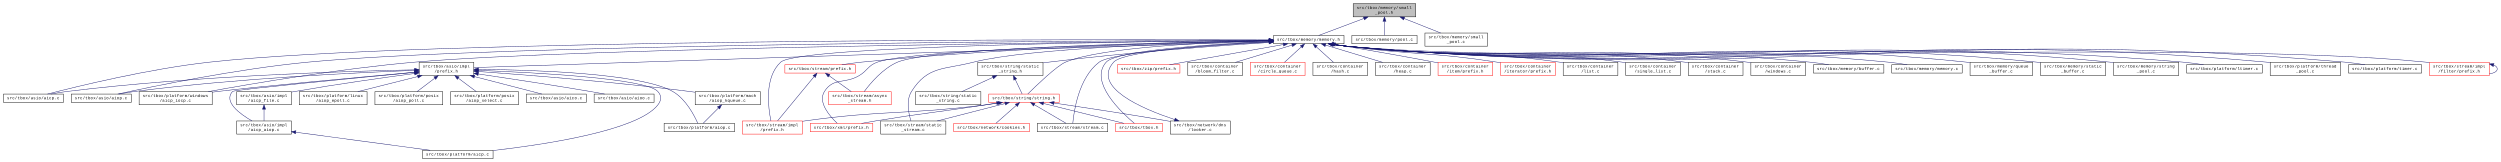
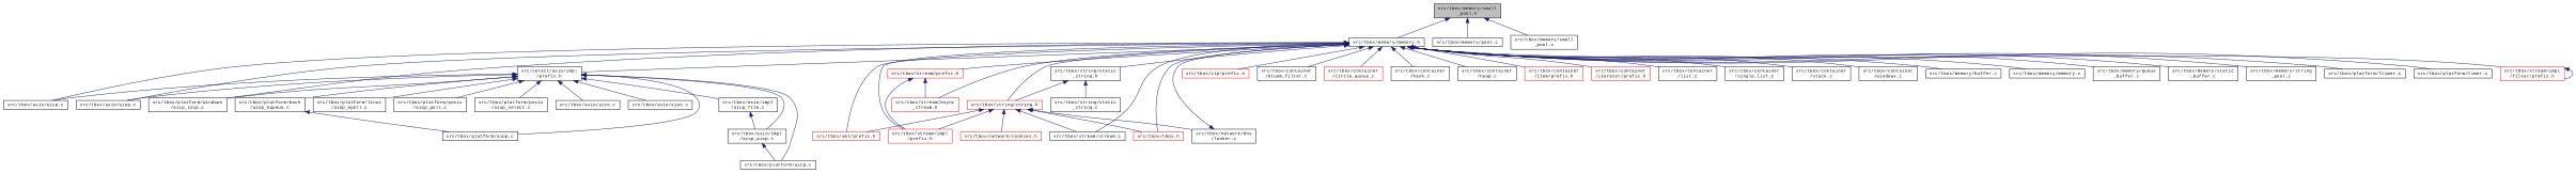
  digraph {
    node [color=black fillcolor=white fontname=CourierNew fontsize=10 shape=record style=filled]
    edge [color=midnightblue dir=back fontname=CourierNew fontsize=10 labelfontname=CourierNew labelfontsize=10 style=solid]
    n1 [fillcolor=grey75 fontcolor=black height=0.2 label="src/tbox/memory/small\l_pool.h" width=0.4]
    n2 [height=0.2 label="src/tbox/memory/memory.h" width=0.4]
    n3 [height=0.2 label="src/tbox/memory/pool.c" width=0.4]
    n4 [height=0.2 label="src/tbox/memory/small\l_pool.c" width=0.4]
-   n5 [height=0.2 label="src/tbox/asio/impl\l/prefix.h" width=0.4]
+   n5 [height=0.2 label="src/select/asio/impl\l/prefix.h" width=0.4]
    n6 [height=0.2 label="src/tbox/asio/aicp.c" width=0.4]
    n7 [height=0.2 label="src/tbox/asio/aiop.c" width=0.4]
    n8 [height=0.2 label="src/tbox/platform/windows\l/aicp_iocp.c" width=0.4]
    n9 [height=0.2 label="src/tbox/string/static\l_string.h" width=0.4]
    n10 [color=red height=0.2 label="src/tbox/string/string.h" width=0.4]
    n11 [color=red height=0.2 label="src/tbox/xml/prefix.h" width=0.4]
    n12 [color=red height=0.2 label="src/tbox/stream/impl\l/prefix.h" width=0.4]
-   n13 [height=0.2 label="src/tbox/stream/static\l_stream.c" width=0.4]
    n14 [height=0.2 label="src/tbox/stream/stream.c" width=0.4]
    n15 [color=red height=0.2 label="src/tbox/tbox.h" width=0.4]
    n16 [color=red height=0.2 label="src/tbox/stream/prefix.h" width=0.4]
    n17 [color=red height=0.2 label="src/tbox/stream/async\l_stream.h" width=0.4]
    n18 [color=red height=0.2 label="src/tbox/zip/prefix.h" width=0.4]
    n19 [height=0.2 label="src/tbox/container\l/bloom_filter.c" width=0.4]
    n20 [color=red height=0.2 label="src/tbox/container\l/circle_queue.c" width=0.4]
    n21 [height=0.2 label="src/tbox/container\l/hash.c" width=0.4]
    n22 [height=0.2 label="src/tbox/container\l/heap.c" width=0.4]
    n23 [color=red height=0.2 label="src/tbox/container\l/item/prefix.h" width=0.4]
    n24 [color=red height=0.2 label="src/tbox/container\l/iterator/prefix.h" width=0.4]
    n25 [height=0.2 label="src/tbox/container\l/list.c" width=0.4]
    n26 [height=0.2 label="src/tbox/container\l/single_list.c" width=0.4]
    n27 [height=0.2 label="src/tbox/container\l/stack.c" width=0.4]
    n28 [height=0.2 label="src/tbox/container\l/windows.c" width=0.4]
    n29 [height=0.2 label="src/tbox/memory/buffer.c" width=0.4]
    n30 [height=0.2 label="src/tbox/memory/memory.c" width=0.4]
    n31 [height=0.2 label="src/tbox/memory/queue\l_buffer.c" width=0.4]
    n32 [height=0.2 label="src/tbox/memory/static\l_buffer.c" width=0.4]
    n33 [height=0.2 label="src/tbox/memory/string\l_pool.c" width=0.4]
    n34 [height=0.2 label="src/tbox/platform/ltimer.c" width=0.4]
-   n35 [height=0.2 label="src/tbox/platform/thread\l_pool.c" width=0.4]
    n36 [height=0.2 label="src/tbox/platform/timer.c" width=0.4]
    n37 [color=red height=0.2 label="src/tbox/stream/impl\l/filter/prefix.h" width=0.4]
    n38 [height=0.2 label="src/tbox/asio/aico.c" width=0.4]
    n39 [height=0.2 label="src/tbox/asio/aioo.c" width=0.4]
    n40 [height=0.2 label="src/tbox/asio/impl\l/aicp_aiop.c" width=0.4]
    n41 [height=0.2 label="src/tbox/platform/aicp.c" width=0.4]
    n42 [height=0.2 label="src/tbox/asio/impl\l/aicp_file.c" width=0.4]
    n43 [height=0.2 label="src/tbox/platform/aiop.c" width=0.4]
    n44 [height=0.2 label="src/tbox/platform/mach\l/aiop_kqueue.c" width=0.4]
    n45 [height=0.2 label="src/tbox/platform/linux\l/aiop_epoll.c" width=0.4]
    n46 [height=0.2 label="src/tbox/platform/posix\l/aiop_poll.c" width=0.4]
    n47 [height=0.2 label="src/tbox/platform/posix\l/aiop_select.c" width=0.4]
    n48 [height=0.2 label="src/tbox/string/static\l_string.c" width=0.4]
    n49 [height=0.2 label="src/tbox/network/dns\l/looker.c" width=0.4]
    n50 [color=red height=0.2 label="src/tbox/network/cookies.h" width=0.4]
    n1 -> n2
    n1 -> n3
    n1 -> n4
    n2 -> n5
    n2 -> n6
    n2 -> n7
    n2 -> n8
    n2 -> n9
    n2 -> n10
    n2 -> n11
    n2 -> n12
-   n2 -> n13
    n2 -> n14
    n2 -> n15
    n2 -> n16
    n2 -> n17
    n2 -> n18
    n2 -> n19
    n2 -> n20
    n2 -> n21
    n2 -> n22
    n2 -> n23
    n2 -> n24
    n2 -> n25
    n2 -> n26
    n2 -> n27
    n2 -> n28
    n2 -> n29
    n2 -> n30
    n2 -> n31
    n2 -> n32
    n2 -> n33
    n2 -> n34
-   n2 -> n35
    n2 -> n36
    n2 -> n37
    n5 -> n6
    n5 -> n7
    n5 -> n8
    n5 -> n38
    n5 -> n39
    n5 -> n40
    n5 -> n41
    n5 -> n42
    n5 -> n43
    n5 -> n44
    n5 -> n45
    n5 -> n46
    n5 -> n47
    n9 -> n10
    n9 -> n48
    n10 -> n11
    n10 -> n12
-   n10 -> n13
    n10 -> n14
    n10 -> n15
    n10 -> n49
    n10 -> n50
    n16 -> n12
    n16 -> n17
    n37 -> n37
    n40 -> n41
    n42 -> n40
    n44 -> n43
    n49 -> n2
  }
